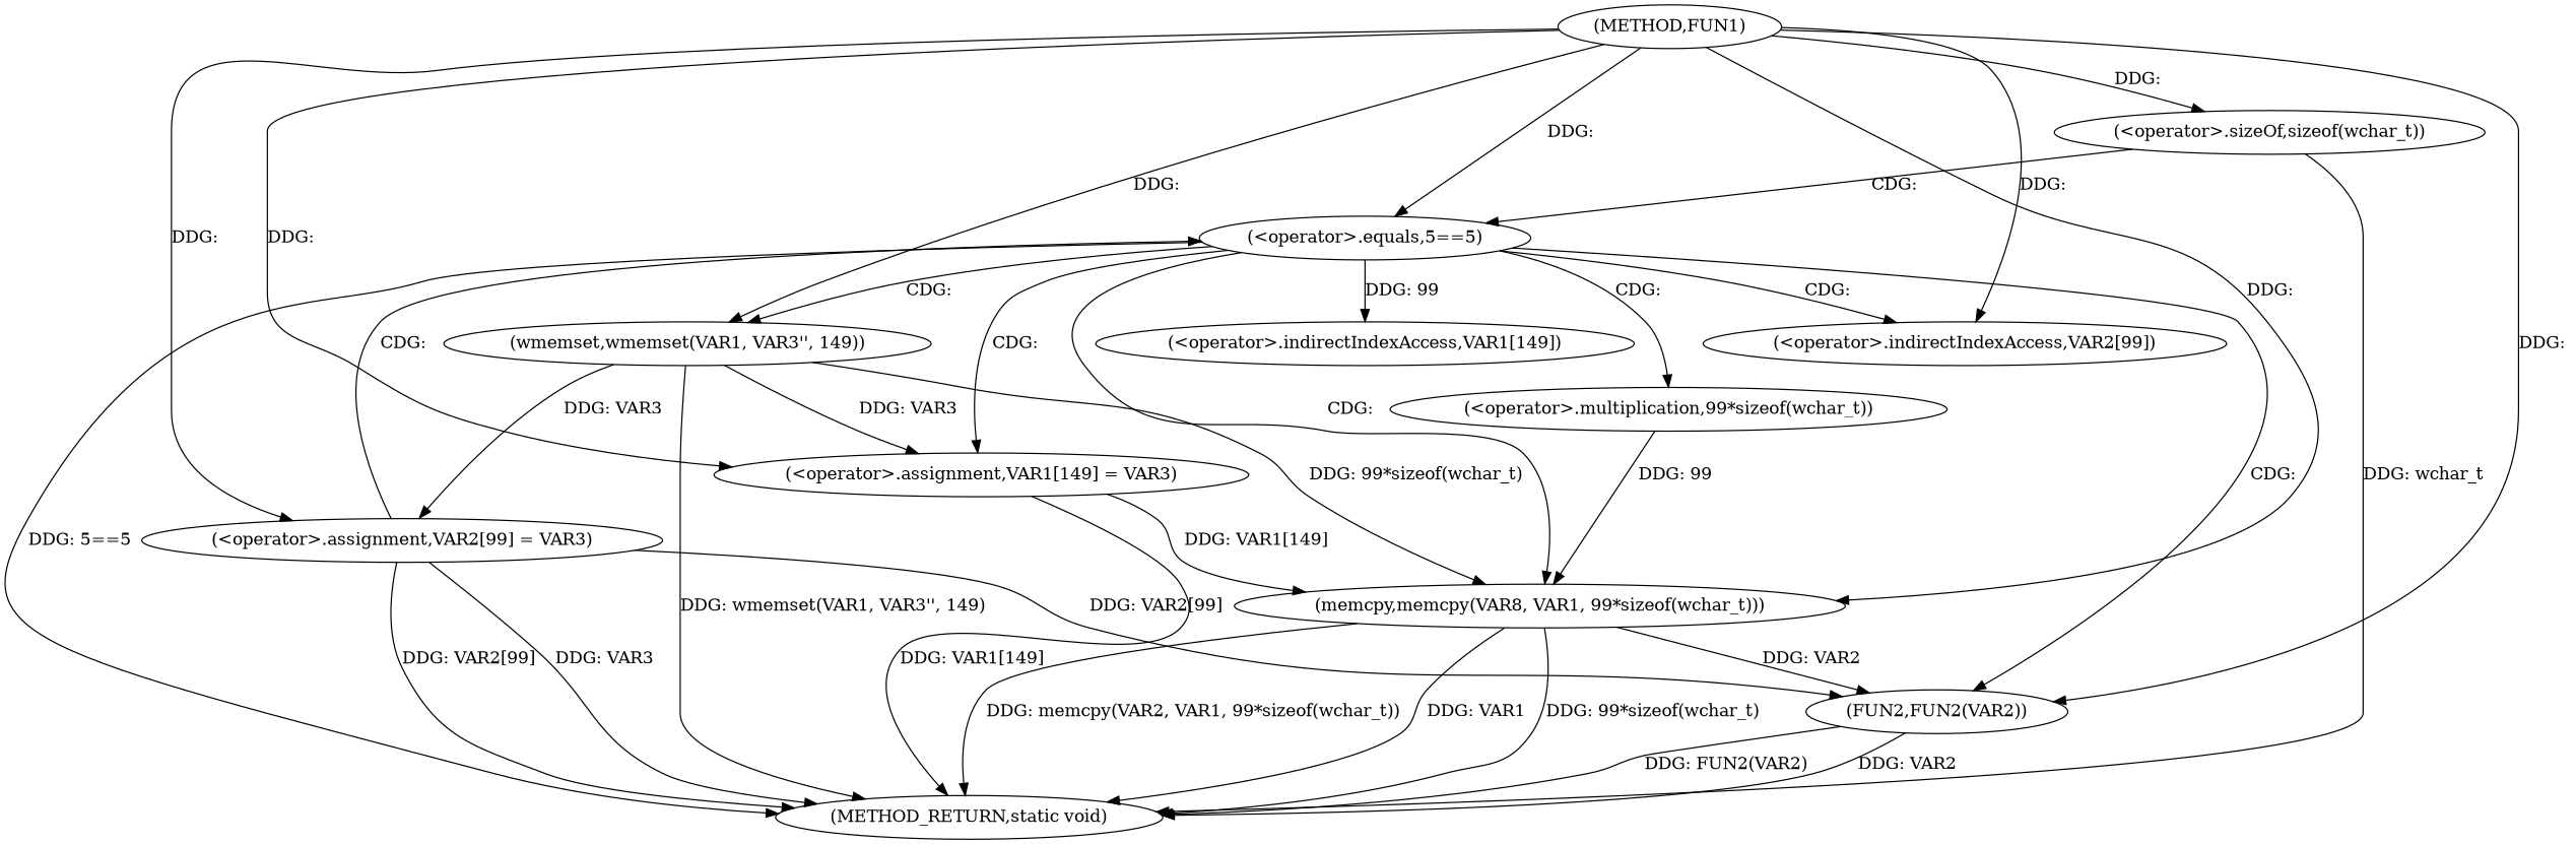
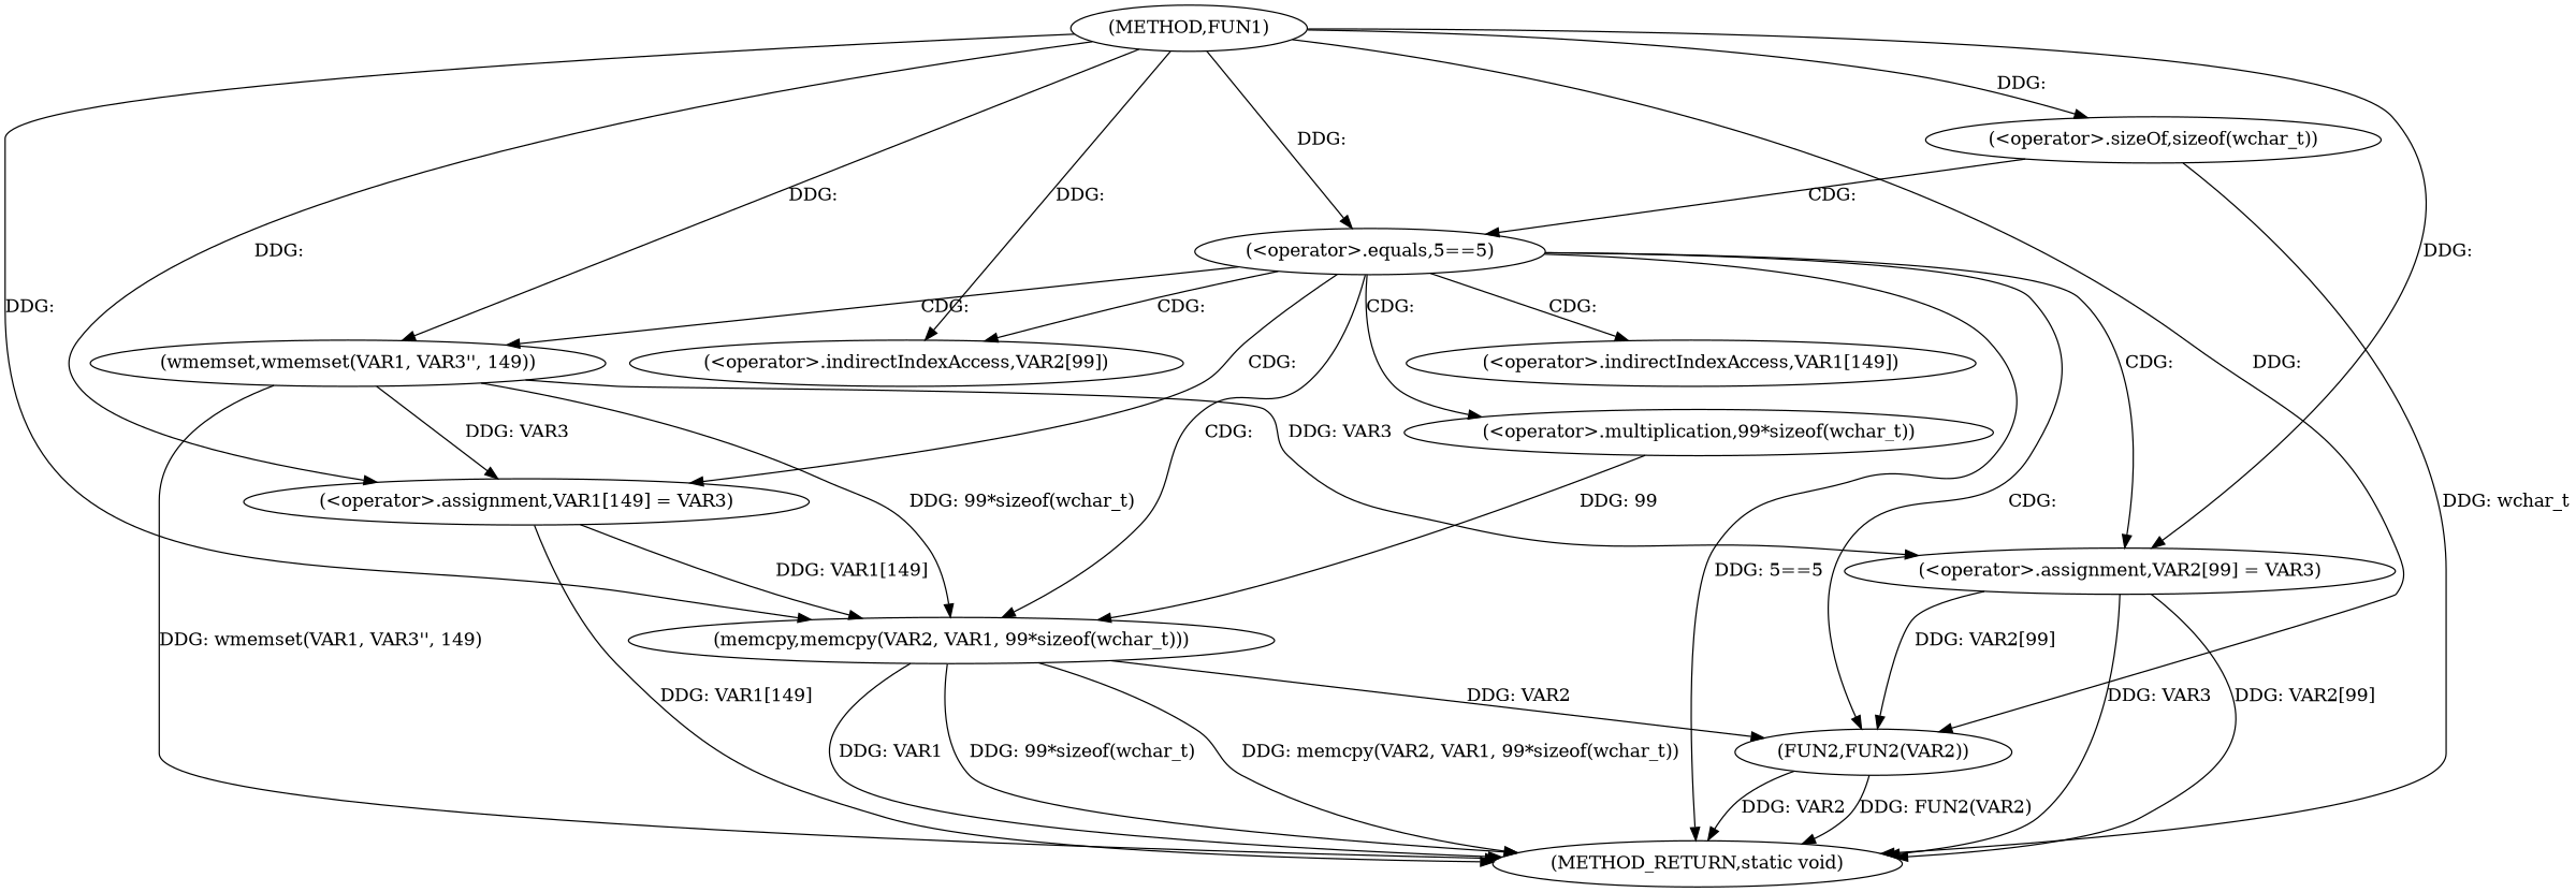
  digraph {
    fontname="DejaVu Serif"
    node [fontname="DejaVu Serif"]
    edge [fontname="DejaVu Serif"]
    n1 [label="(METHOD,FUN1)"]
    n2 [label="(<operator>.equals,5==5)"]
    n3 [label="(wmemset,wmemset(VAR1, VAR3'', 149))"]
    n4 [label="(<operator>.assignment,VAR1[149] = VAR3)"]
-   n5 [label="(memcpy,memcpy(VAR8, VAR1, 99*sizeof(wchar_t)))"]
+   n5 [label="(memcpy,memcpy(VAR2, VAR1, 99*sizeof(wchar_t)))"]
    n6 [label="(<operator>.sizeOf,sizeof(wchar_t))"]
    n7 [label="(<operator>.assignment,VAR2[99] = VAR3)"]
    n8 [label="(FUN2,FUN2(VAR2))"]
    n9 [label="(<operator>.indirectIndexAccess,VAR2[99])"]
    n10 [label="(<operator>.multiplication,99*sizeof(wchar_t))"]
    n11 [label="(METHOD_RETURN,static void)"]
    n12 [label="(<operator>.indirectIndexAccess,VAR1[149])"]
    n1 -> n2 [label="DDG: "]
    n1 -> n3 [label="DDG: "]
    n1 -> n4 [label="DDG: "]
    n1 -> n5 [label="DDG: "]
    n1 -> n6 [label="DDG: "]
    n1 -> n7 [label="DDG: "]
    n1 -> n8 [label="DDG: "]
    n1 -> n9 [label="DDG: "]
    n2 -> n3 [label="CDG: "]
    n2 -> n4 [label="CDG: "]
    n2 -> n5 [label="CDG: "]
-   n7 -> n2 [label="CDG: "]
+   n2 -> n7 [label="CDG: "]
    n2 -> n8 [label="CDG: "]
    n2 -> n9 [label="CDG: "]
    n2 -> n10 [label="CDG: "]
    n2 -> n11 [label="DDG: 5==5"]
-   n2 -> n12 [label="DDG: 99"]
+   n2 -> n12 [label="CDG: "]
    n3 -> n4 [label="DDG: VAR3"]
    n3 -> n5 [label="DDG: 99*sizeof(wchar_t)"]
    n3 -> n7 [label="DDG: VAR3"]
    n3 -> n11 [label="DDG: wmemset(VAR1, VAR3'', 149)"]
    n4 -> n5 [label="DDG: VAR1[149]"]
    n4 -> n11 [label="DDG: VAR1[149]"]
    n5 -> n8 [label="DDG: VAR2"]
    n5 -> n11 [label="DDG: 99*sizeof(wchar_t)"]
    n5 -> n11 [label="DDG: memcpy(VAR2, VAR1, 99*sizeof(wchar_t))"]
    n5 -> n11 [label="DDG: VAR1"]
    n6 -> n2 [label="CDG: "]
    n6 -> n11 [label="DDG: wchar_t"]
    n7 -> n8 [label="DDG: VAR2[99]"]
    n7 -> n11 [label="DDG: VAR2[99]"]
    n7 -> n11 [label="DDG: VAR3"]
    n8 -> n11 [label="DDG: VAR2"]
    n8 -> n11 [label="DDG: FUN2(VAR2)"]
    n10 -> n5 [label="DDG: 99"]
  }
